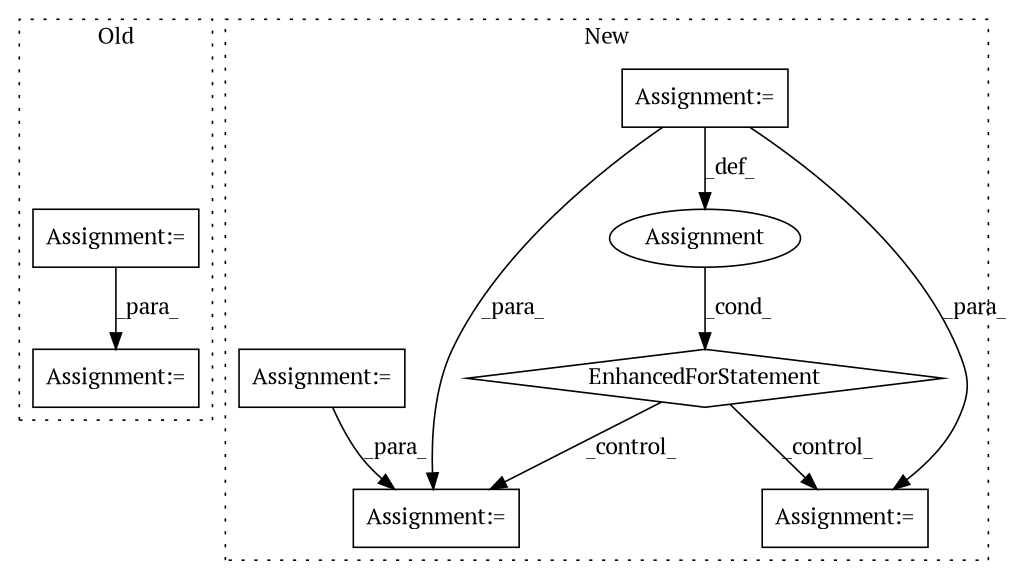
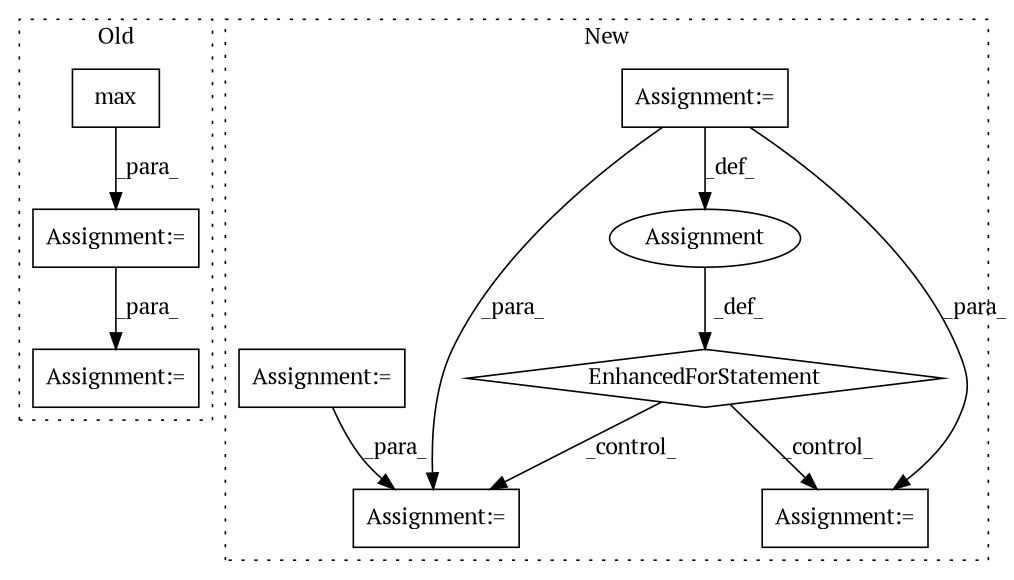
  digraph {
    fontname="PT Serif"
    node [a=7 fontname="PT Serif" l=1 s="2416,2491" shape=box]
    edge [fontname="PT Serif"]
+   n1 [a=32 l="4,1" label=max s="2658,2663"]
    n2 [label="Assignment:=" s=2644]
    n3 [label="Assignment:=" s=2678]
    n4 [a=70 l="53,2" label=EnhancedForStatement shape=diamond]
    n5 [l="53,2" label="Assignment:="]
    n6 [l=2 label="Assignment:=" s=2795]
    n7 [a=42 l=4 label=Assignment s=2473 shape=ellipse]
    n8 [l=13 label="Assignment:=" s=2179]
    n9 [l=2 label="Assignment:=" s=2862]
    subgraph cluster_1 {
      label=Old
      style=dotted
+     n1
      n2
      n3
    }
    subgraph cluster_2 {
      label=New
      style=dotted
      n4
      n5
      n6
      n7
      n8
      n9
    }
+   n1 -> n2 [label=_para_]
    n2 -> n3 [label=_para_]
    n4 -> n6 [label=_control_]
    n4 -> n9 [label=_control_]
    n5 -> n6 [label=_para_]
    n5 -> n7 [label=_def_]
    n5 -> n9 [label=_para_]
-   n7 -> n4 [label=_cond_]
+   n7 -> n4 [label=_def_]
    n8 -> n6 [label=_para_]
  }
